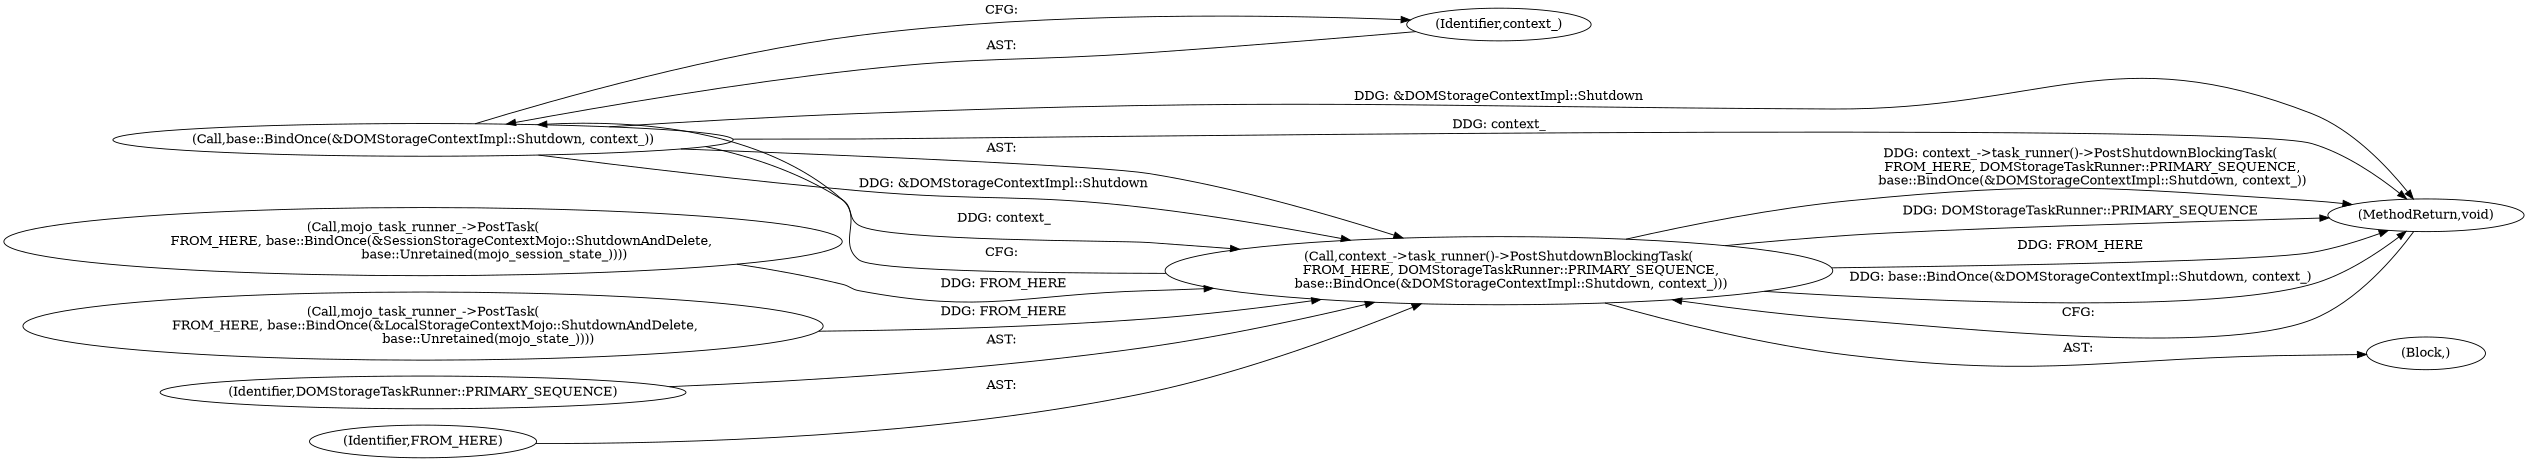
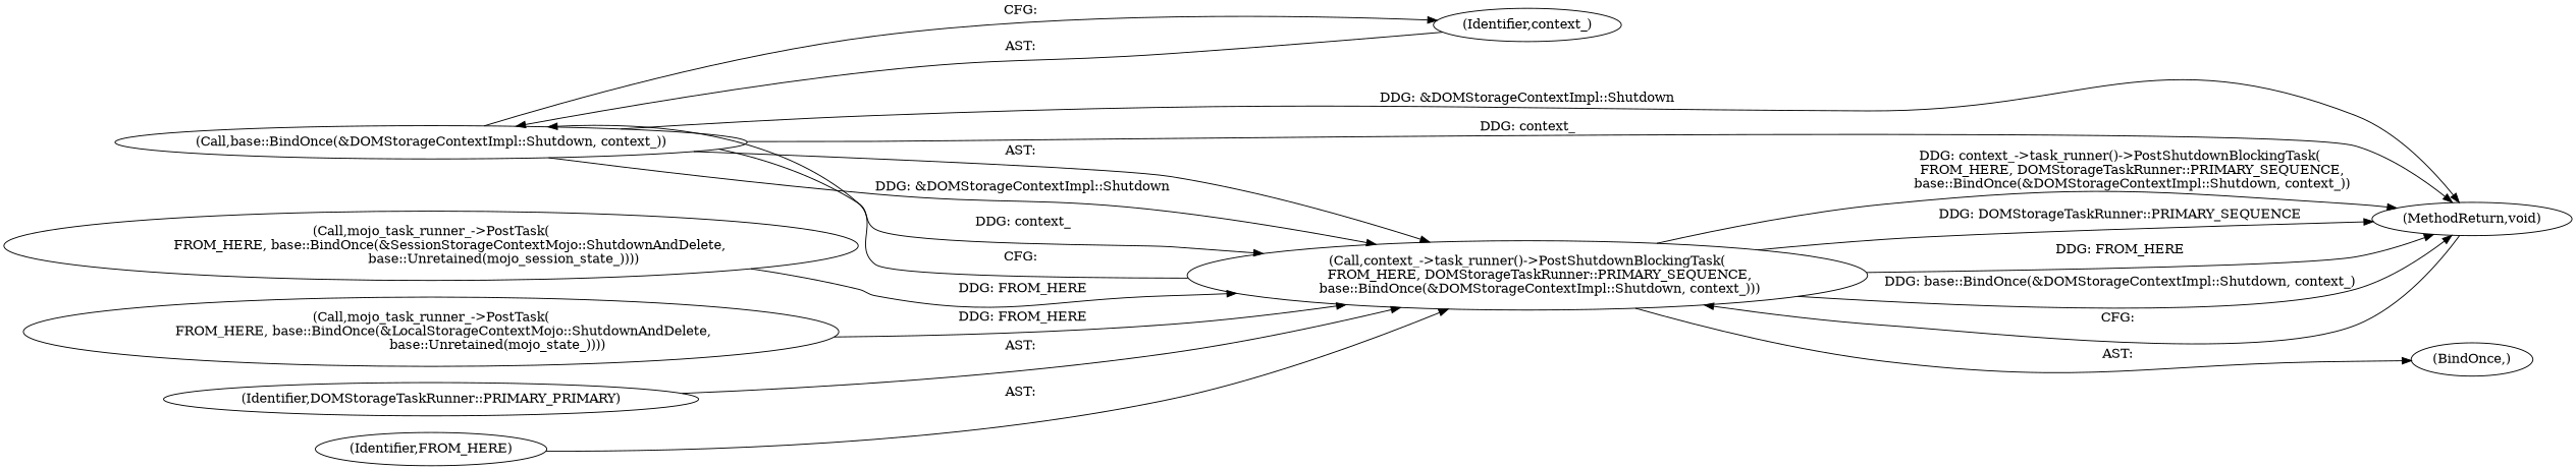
  digraph {
    rankdir=LR
    n1 [label="(Call,base::BindOnce(&DOMStorageContextImpl::Shutdown, context_))"]
    n2 [label="(Call,context_->task_runner()->PostShutdownBlockingTask(\n      FROM_HERE, DOMStorageTaskRunner::PRIMARY_SEQUENCE,\n      base::BindOnce(&DOMStorageContextImpl::Shutdown, context_)))"]
    n3 [label="(Identifier,context_)"]
    n4 [label="(MethodReturn,void)"]
-   n5 [label="(Block,)"]
+   n5 [label="(BindOnce,)"]
    n6 [label="(Call,mojo_task_runner_->PostTask(\n         FROM_HERE, base::BindOnce(&SessionStorageContextMojo::ShutdownAndDelete,\n                                   base::Unretained(mojo_session_state_))))"]
    n7 [label="(Call,mojo_task_runner_->PostTask(\n      FROM_HERE, base::BindOnce(&LocalStorageContextMojo::ShutdownAndDelete,\n                                base::Unretained(mojo_state_))))"]
-   n8 [label="(Identifier,DOMStorageTaskRunner::PRIMARY_SEQUENCE)"]
+   n8 [label="(Identifier,DOMStorageTaskRunner::PRIMARY_PRIMARY)"]
    n9 [label="(Identifier,FROM_HERE)"]
    n1 -> n2 [label="AST: "]
    n1 -> n2 [label="DDG: &DOMStorageContextImpl::Shutdown"]
    n1 -> n2 [label="DDG: context_"]
    n1 -> n3 [label="CFG: "]
    n1 -> n4 [label="DDG: &DOMStorageContextImpl::Shutdown"]
    n1 -> n4 [label="DDG: context_"]
    n2 -> n1 [label="CFG: "]
    n2 -> n4 [label="DDG: context_->task_runner()->PostShutdownBlockingTask(\n      FROM_HERE, DOMStorageTaskRunner::PRIMARY_SEQUENCE,\n      base::BindOnce(&DOMStorageContextImpl::Shutdown, context_))"]
    n2 -> n4 [label="DDG: DOMStorageTaskRunner::PRIMARY_SEQUENCE"]
    n2 -> n4 [label="DDG: FROM_HERE"]
    n2 -> n4 [label="DDG: base::BindOnce(&DOMStorageContextImpl::Shutdown, context_)"]
    n2 -> n5 [label="AST: "]
    n3 -> n1 [label="AST: "]
    n4 -> n2 [label="CFG: "]
    n6 -> n2 [label="DDG: FROM_HERE"]
    n7 -> n2 [label="DDG: FROM_HERE"]
    n8 -> n2 [label="AST: "]
    n9 -> n2 [label="AST: "]
  }
